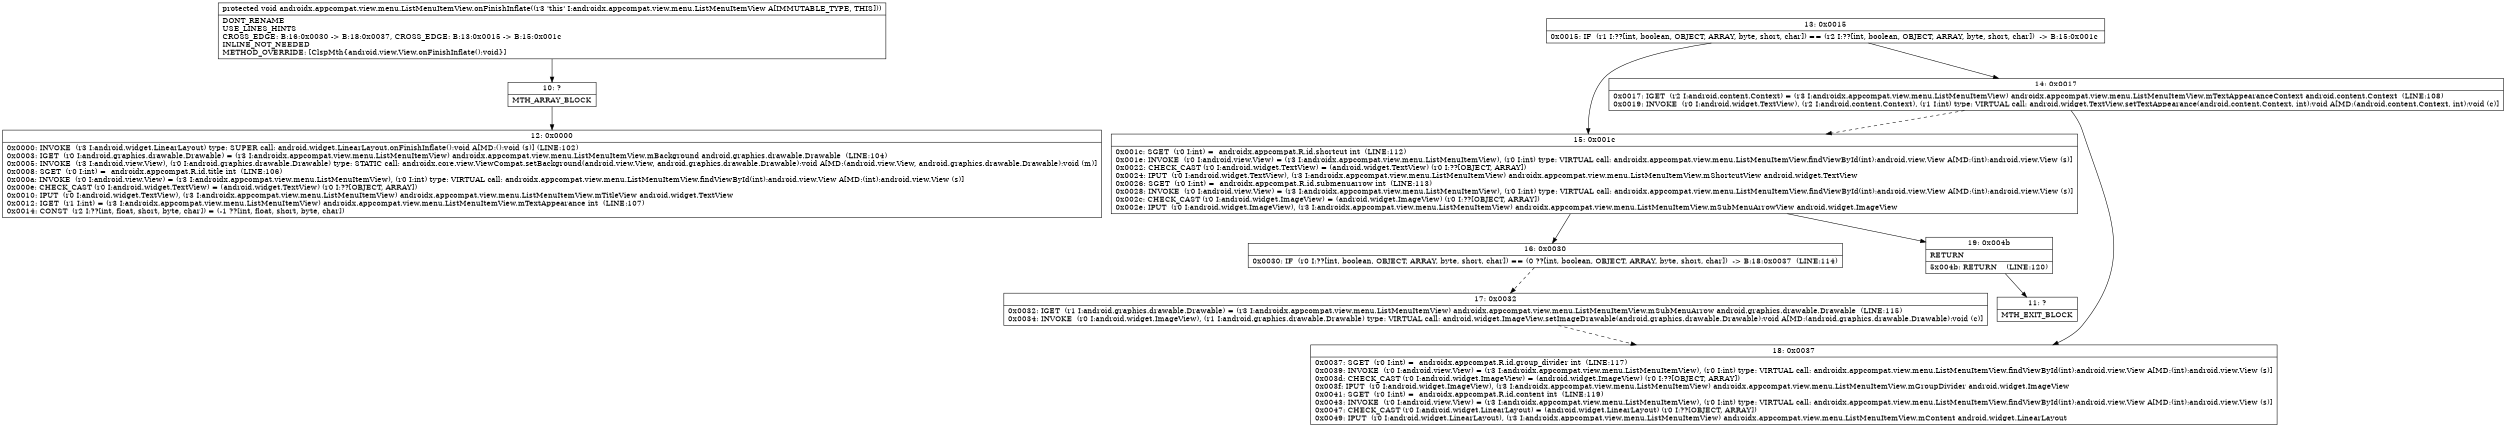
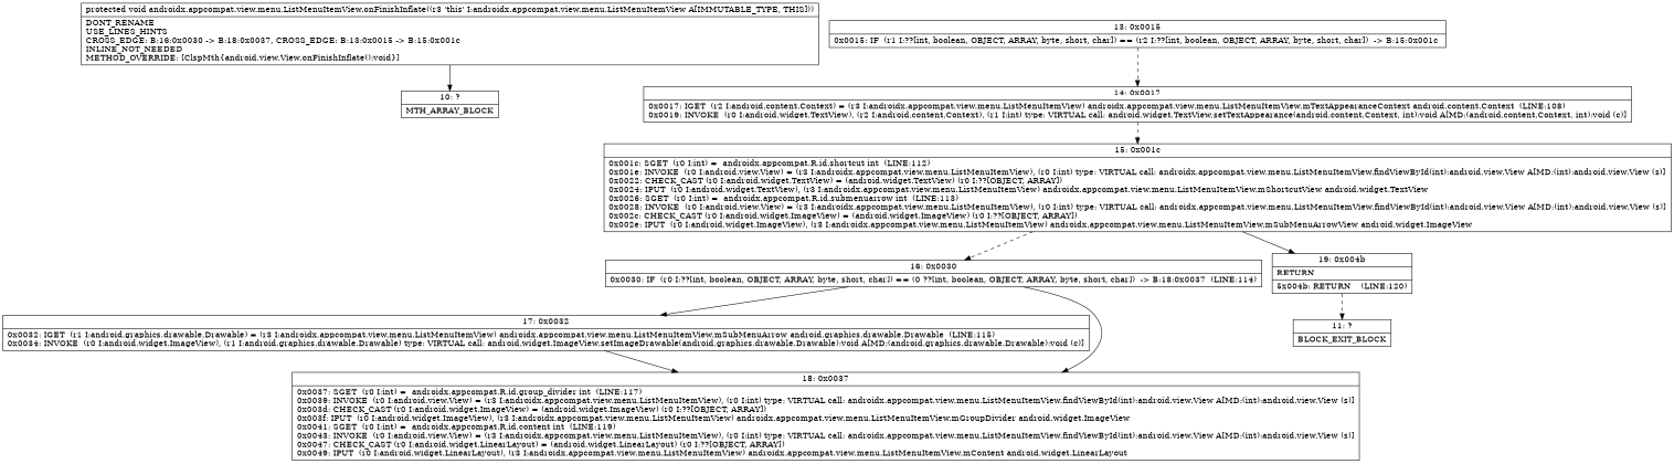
  digraph {
    node [shape=record]
    n1 [label="{10\:\ ?|MTH_ARRAY_BLOCK\l}"]
-   n2 [label="{12\:\ 0x0000|0x0000: INVOKE  (r3 I:android.widget.LinearLayout) type: SUPER call: android.widget.LinearLayout.onFinishInflate():void A[MD:():void (s)] (LINE:102)\l0x0003: IGET  (r0 I:android.graphics.drawable.Drawable) = (r3 I:androidx.appcompat.view.menu.ListMenuItemView) androidx.appcompat.view.menu.ListMenuItemView.mBackground android.graphics.drawable.Drawable  (LINE:104)\l0x0005: INVOKE  (r3 I:android.view.View), (r0 I:android.graphics.drawable.Drawable) type: STATIC call: androidx.core.view.ViewCompat.setBackground(android.view.View, android.graphics.drawable.Drawable):void A[MD:(android.view.View, android.graphics.drawable.Drawable):void (m)]\l0x0008: SGET  (r0 I:int) =  androidx.appcompat.R.id.title int  (LINE:106)\l0x000a: INVOKE  (r0 I:android.view.View) = (r3 I:androidx.appcompat.view.menu.ListMenuItemView), (r0 I:int) type: VIRTUAL call: androidx.appcompat.view.menu.ListMenuItemView.findViewById(int):android.view.View A[MD:(int):android.view.View (s)]\l0x000e: CHECK_CAST (r0 I:android.widget.TextView) = (android.widget.TextView) (r0 I:??[OBJECT, ARRAY]) \l0x0010: IPUT  (r0 I:android.widget.TextView), (r3 I:androidx.appcompat.view.menu.ListMenuItemView) androidx.appcompat.view.menu.ListMenuItemView.mTitleView android.widget.TextView \l0x0012: IGET  (r1 I:int) = (r3 I:androidx.appcompat.view.menu.ListMenuItemView) androidx.appcompat.view.menu.ListMenuItemView.mTextAppearance int  (LINE:107)\l0x0014: CONST  (r2 I:??[int, float, short, byte, char]) = (\-1 ??[int, float, short, byte, char]) \l}"]
    n3 [label="{13\:\ 0x0015|0x0015: IF  (r1 I:??[int, boolean, OBJECT, ARRAY, byte, short, char]) == (r2 I:??[int, boolean, OBJECT, ARRAY, byte, short, char])  \-\> B:15:0x001c \l}"]
    n4 [label="{14\:\ 0x0017|0x0017: IGET  (r2 I:android.content.Context) = (r3 I:androidx.appcompat.view.menu.ListMenuItemView) androidx.appcompat.view.menu.ListMenuItemView.mTextAppearanceContext android.content.Context  (LINE:108)\l0x0019: INVOKE  (r0 I:android.widget.TextView), (r2 I:android.content.Context), (r1 I:int) type: VIRTUAL call: android.widget.TextView.setTextAppearance(android.content.Context, int):void A[MD:(android.content.Context, int):void (c)]\l}"]
    n5 [label="{15\:\ 0x001c|0x001c: SGET  (r0 I:int) =  androidx.appcompat.R.id.shortcut int  (LINE:112)\l0x001e: INVOKE  (r0 I:android.view.View) = (r3 I:androidx.appcompat.view.menu.ListMenuItemView), (r0 I:int) type: VIRTUAL call: androidx.appcompat.view.menu.ListMenuItemView.findViewById(int):android.view.View A[MD:(int):android.view.View (s)]\l0x0022: CHECK_CAST (r0 I:android.widget.TextView) = (android.widget.TextView) (r0 I:??[OBJECT, ARRAY]) \l0x0024: IPUT  (r0 I:android.widget.TextView), (r3 I:androidx.appcompat.view.menu.ListMenuItemView) androidx.appcompat.view.menu.ListMenuItemView.mShortcutView android.widget.TextView \l0x0026: SGET  (r0 I:int) =  androidx.appcompat.R.id.submenuarrow int  (LINE:113)\l0x0028: INVOKE  (r0 I:android.view.View) = (r3 I:androidx.appcompat.view.menu.ListMenuItemView), (r0 I:int) type: VIRTUAL call: androidx.appcompat.view.menu.ListMenuItemView.findViewById(int):android.view.View A[MD:(int):android.view.View (s)]\l0x002c: CHECK_CAST (r0 I:android.widget.ImageView) = (android.widget.ImageView) (r0 I:??[OBJECT, ARRAY]) \l0x002e: IPUT  (r0 I:android.widget.ImageView), (r3 I:androidx.appcompat.view.menu.ListMenuItemView) androidx.appcompat.view.menu.ListMenuItemView.mSubMenuArrowView android.widget.ImageView \l}"]
    n6 [label="{16\:\ 0x0030|0x0030: IF  (r0 I:??[int, boolean, OBJECT, ARRAY, byte, short, char]) == (0 ??[int, boolean, OBJECT, ARRAY, byte, short, char])  \-\> B:18:0x0037  (LINE:114)\l}"]
    n7 [label="{19\:\ 0x004b|RETURN\l|5x004b: RETURN    (LINE:120)\l}"]
    n8 [label="{17\:\ 0x0032|0x0032: IGET  (r1 I:android.graphics.drawable.Drawable) = (r3 I:androidx.appcompat.view.menu.ListMenuItemView) androidx.appcompat.view.menu.ListMenuItemView.mSubMenuArrow android.graphics.drawable.Drawable  (LINE:115)\l0x0034: INVOKE  (r0 I:android.widget.ImageView), (r1 I:android.graphics.drawable.Drawable) type: VIRTUAL call: android.widget.ImageView.setImageDrawable(android.graphics.drawable.Drawable):void A[MD:(android.graphics.drawable.Drawable):void (c)]\l}"]
    n9 [label="{18\:\ 0x0037|0x0037: SGET  (r0 I:int) =  androidx.appcompat.R.id.group_divider int  (LINE:117)\l0x0039: INVOKE  (r0 I:android.view.View) = (r3 I:androidx.appcompat.view.menu.ListMenuItemView), (r0 I:int) type: VIRTUAL call: androidx.appcompat.view.menu.ListMenuItemView.findViewById(int):android.view.View A[MD:(int):android.view.View (s)]\l0x003d: CHECK_CAST (r0 I:android.widget.ImageView) = (android.widget.ImageView) (r0 I:??[OBJECT, ARRAY]) \l0x003f: IPUT  (r0 I:android.widget.ImageView), (r3 I:androidx.appcompat.view.menu.ListMenuItemView) androidx.appcompat.view.menu.ListMenuItemView.mGroupDivider android.widget.ImageView \l0x0041: SGET  (r0 I:int) =  androidx.appcompat.R.id.content int  (LINE:119)\l0x0043: INVOKE  (r0 I:android.view.View) = (r3 I:androidx.appcompat.view.menu.ListMenuItemView), (r0 I:int) type: VIRTUAL call: androidx.appcompat.view.menu.ListMenuItemView.findViewById(int):android.view.View A[MD:(int):android.view.View (s)]\l0x0047: CHECK_CAST (r0 I:android.widget.LinearLayout) = (android.widget.LinearLayout) (r0 I:??[OBJECT, ARRAY]) \l0x0049: IPUT  (r0 I:android.widget.LinearLayout), (r3 I:androidx.appcompat.view.menu.ListMenuItemView) androidx.appcompat.view.menu.ListMenuItemView.mContent android.widget.LinearLayout \l}"]
-   n10 [label="{11\:\ ?|MTH_EXIT_BLOCK\l}"]
+   n10 [label="{11\:\ ?|BLOCK_EXIT_BLOCK\l}"]
    n11 [label="{protected void androidx.appcompat.view.menu.ListMenuItemView.onFinishInflate((r3 'this' I:androidx.appcompat.view.menu.ListMenuItemView A[IMMUTABLE_TYPE, THIS]))  | DONT_RENAME\lUSE_LINES_HINTS\lCROSS_EDGE: B:16:0x0030 \-\> B:18:0x0037, CROSS_EDGE: B:13:0x0015 \-\> B:15:0x001c\lINLINE_NOT_NEEDED\lMETHOD_OVERRIDE: [ClspMth\{android.view.View.onFinishInflate():void\}]\l}"]
-   n1 -> n2
-   n3 -> n4 [style=solid]
-   n3 -> n5
+   n3 -> n4 [style=dashed]
    n4 -> n5 [style=dashed]
-   n5 -> n6
+   n5 -> n6 [style=dashed]
    n5 -> n7
-   n6 -> n8 [style=dashed]
-   n4 -> n9
-   n7 -> n10
-   n8 -> n9 [style=dashed]
+   n6 -> n8 [style=solid]
+   n6 -> n9
+   n7 -> n10 [style=dashed]
+   n8 -> n9
    n11 -> n1
  }
